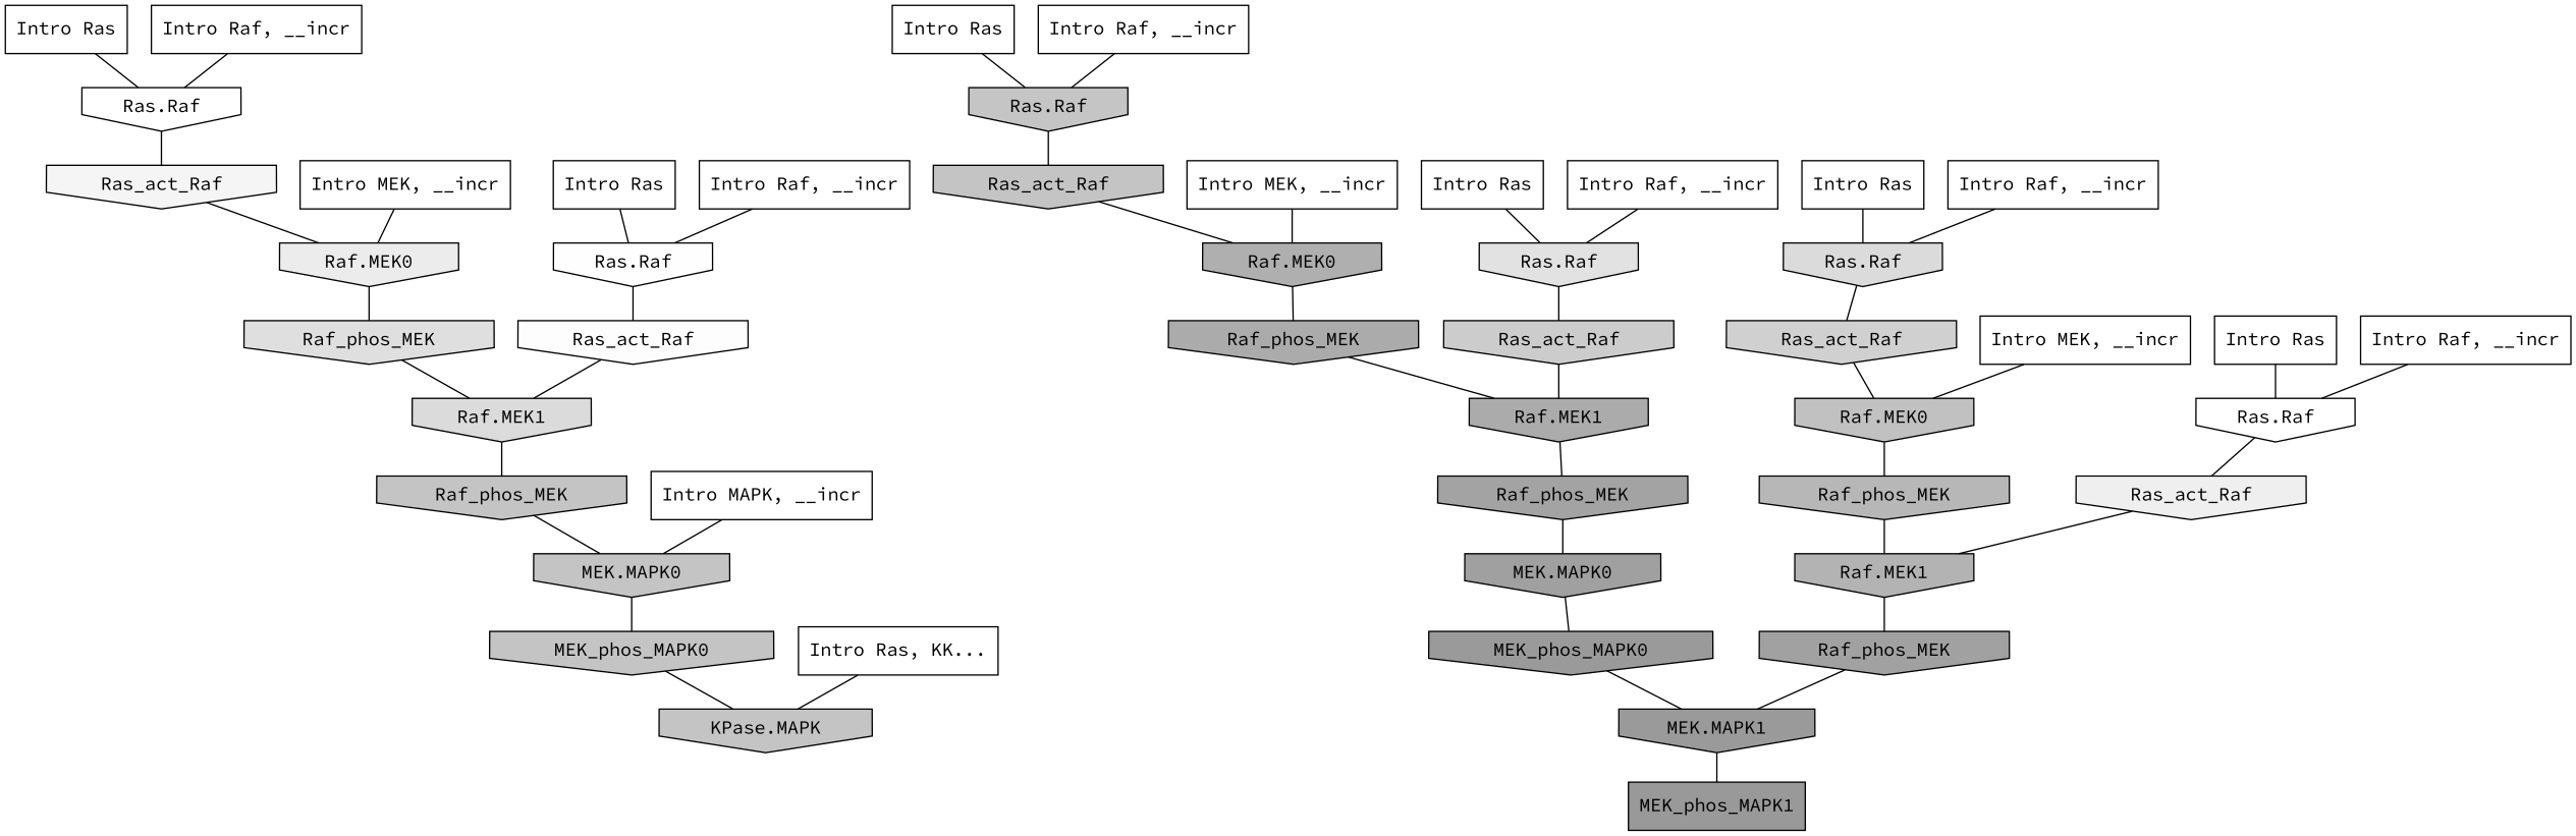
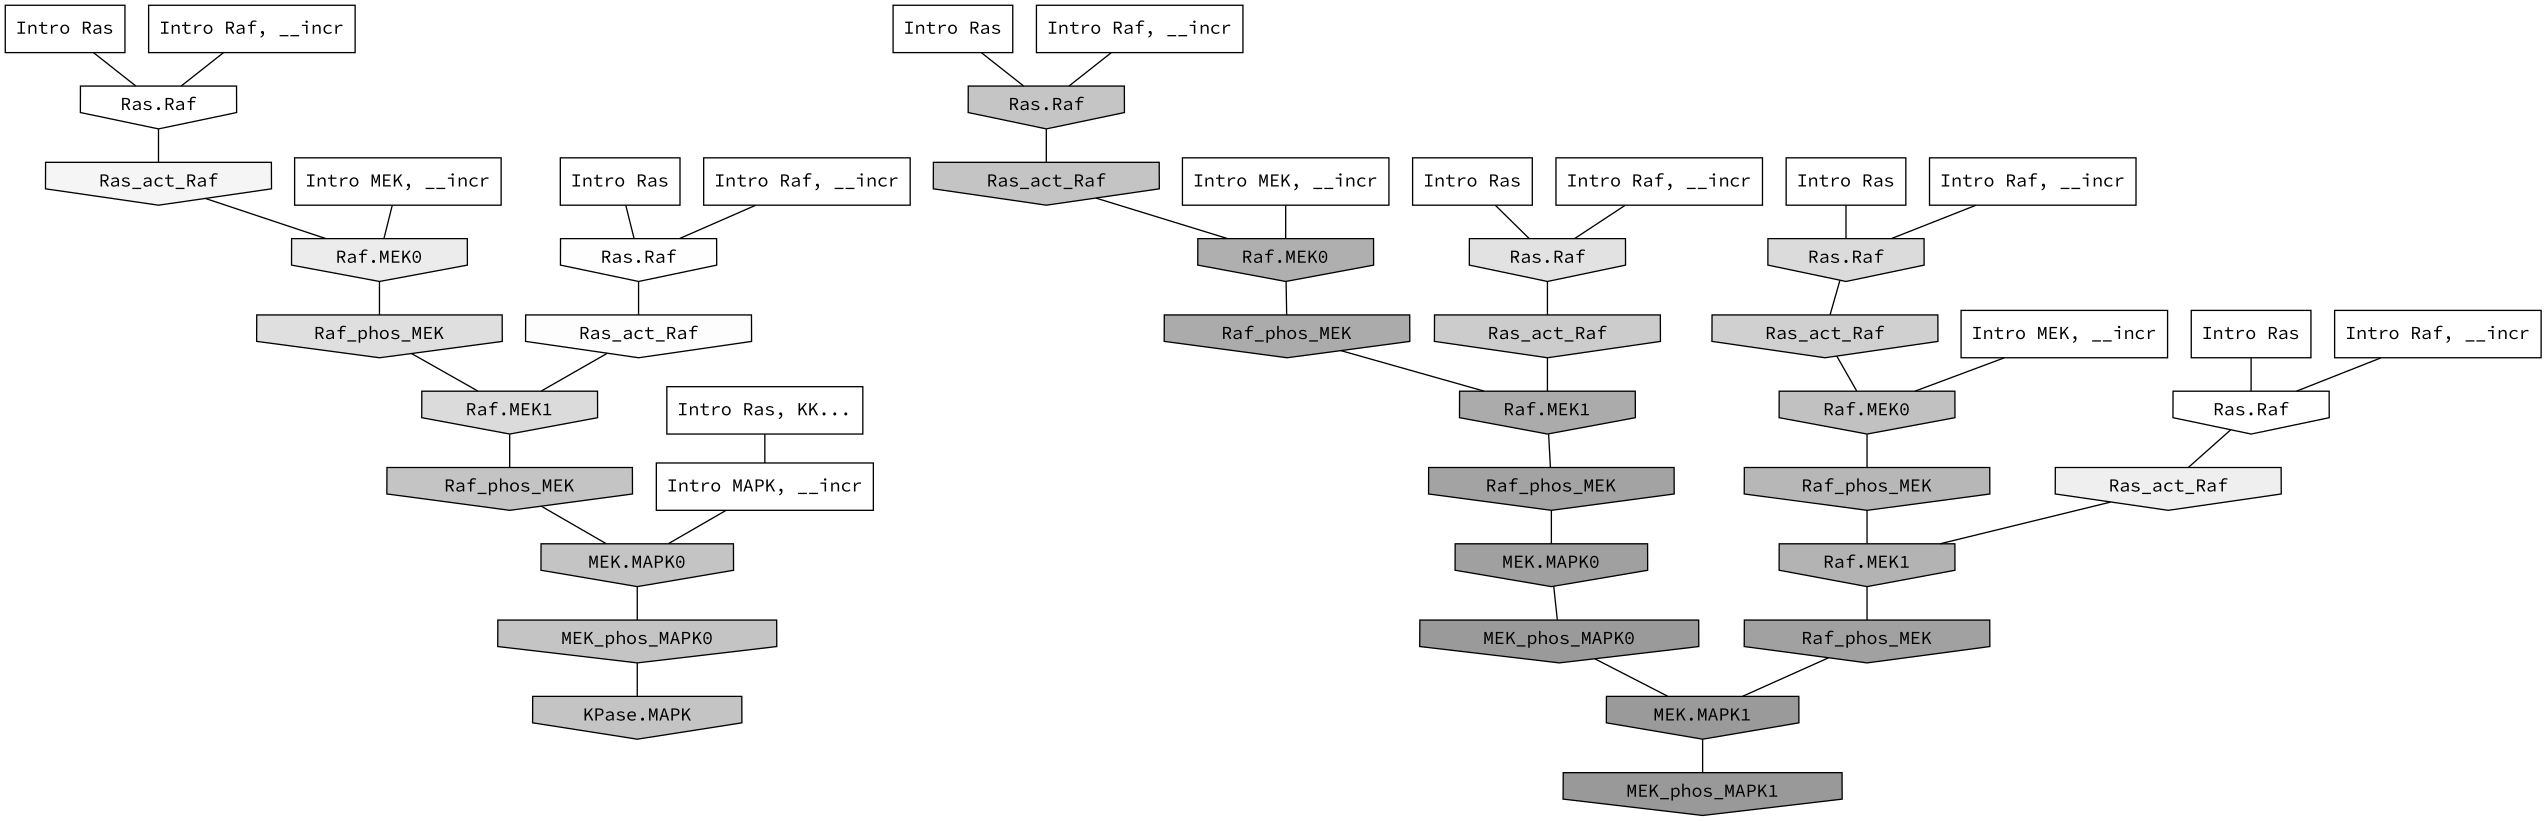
  digraph {
    fontname="Source Code Pro"
    rankdir=TB
    ranksep=0.30
    node [fillcolor="0.000 0.000 1.000" fontname="Source Code Pro" shape=invhouse style=filled]
    edge [color="0.000 0.000 0.000" dir=none fontname="Source Code Pro"]
    n1 [label="Intro Ras" shape=rectangle]
    n2 [label="Ras.Raf"]
    n3 [fillcolor="0.000 0.000 0.959" label=Ras_act_Raf]
    n4 [label="Intro Ras" shape=rectangle]
    n5 [fillcolor="0.000 0.000 0.885" label="Ras.Raf"]
    n6 [fillcolor="0.000 0.000 0.799" label=Ras_act_Raf]
    n7 [label="Intro Ras" shape=rectangle]
    n8 [fillcolor="0.000 0.000 0.773" label="Ras.Raf"]
    n9 [fillcolor="0.000 0.000 0.769" label=Ras_act_Raf]
    n10 [label="Intro Ras" shape=rectangle]
    n11 [fillcolor="0.000 0.000 0.857" label="Ras.Raf"]
    n12 [fillcolor="0.000 0.000 0.816" label=Ras_act_Raf]
    n13 [label="Intro Ras" shape=rectangle]
    n14 [label="Ras.Raf"]
    n15 [fillcolor="0.000 0.000 0.937" label=Ras_act_Raf]
    n16 [label="Intro Ras" shape=rectangle]
    n17 [fillcolor="0.000 0.000 0.995" label="Ras.Raf"]
    n18 [fillcolor="0.000 0.000 0.989" label=Ras_act_Raf]
    n19 [label="Intro Raf, __incr" shape=rectangle]
    n20 [label="Intro Raf, __incr" shape=rectangle]
    n21 [label="Intro Raf, __incr" shape=rectangle]
    n22 [label="Intro Raf, __incr" shape=rectangle]
    n23 [label="Intro Raf, __incr" shape=rectangle]
    n24 [label="Intro Raf, __incr" shape=rectangle]
    n25 [label="Intro MEK, __incr" shape=rectangle]
    n26 [fillcolor="0.000 0.000 0.755" label="Raf.MEK0"]
    n27 [fillcolor="0.000 0.000 0.716" label=Raf_phos_MEK]
    n28 [label="Intro MEK, __incr" shape=rectangle]
    n29 [fillcolor="0.000 0.000 0.925" label="Raf.MEK0"]
    n30 [fillcolor="0.000 0.000 0.872" label=Raf_phos_MEK]
    n31 [label="Intro MEK, __incr" shape=rectangle]
    n32 [fillcolor="0.000 0.000 0.687" label="Raf.MEK0"]
    n33 [fillcolor="0.000 0.000 0.671" label=Raf_phos_MEK]
    n34 [label="Intro MAPK, __incr" shape=rectangle]
    n35 [fillcolor="0.000 0.000 0.768" label="MEK.MAPK0"]
    n36 [fillcolor="0.000 0.000 0.767" label=MEK_phos_MAPK0]
    n37 [label="Intro Ras, KK..." shape=rectangle]
    n38 [fillcolor="0.000 0.000 0.766" label="KPase.MAPK"]
    n39 [fillcolor="0.000 0.000 0.702" label="Raf.MEK1"]
    n40 [fillcolor="0.000 0.000 0.858" label="Raf.MEK1"]
    n41 [fillcolor="0.000 0.000 0.768" label=Raf_phos_MEK]
    n42 [fillcolor="0.000 0.000 0.632" label=Raf_phos_MEK]
    n43 [fillcolor="0.000 0.000 0.668" label="Raf.MEK1"]
    n44 [fillcolor="0.000 0.000 0.640" label=Raf_phos_MEK]
    n45 [fillcolor="0.000 0.000 0.605" label="MEK.MAPK1"]
    n46 [fillcolor="0.000 0.000 0.627" label="MEK.MAPK0"]
    n47 [fillcolor="0.000 0.000 0.605" label=MEK_phos_MAPK0]
-   n48 [fillcolor="0.000 0.000 0.600" label=MEK_phos_MAPK1 shape=box]
+   n48 [fillcolor="0.000 0.000 0.600" label=MEK_phos_MAPK1]
    n1 -> n2
    n2 -> n3
    n3 -> n29
    n4 -> n5
    n5 -> n6
    n6 -> n43
    n7 -> n8
    n8 -> n9
    n9 -> n32
    n10 -> n11
    n11 -> n12
    n12 -> n26
    n13 -> n14
    n14 -> n15
    n15 -> n39
    n16 -> n17
    n17 -> n18
    n18 -> n40
    n19 -> n17
    n20 -> n14
    n21 -> n8
    n22 -> n5
    n23 -> n2
    n24 -> n11
    n25 -> n26
    n26 -> n27
    n27 -> n39
    n28 -> n29
    n29 -> n30
    n30 -> n40
    n31 -> n32
    n32 -> n33
    n33 -> n43
    n34 -> n35
    n35 -> n36
    n36 -> n38
-   n37 -> n38
+   n37 -> n34
    n39 -> n42
    n40 -> n41
    n41 -> n35
    n42 -> n45
    n43 -> n44
    n44 -> n46
    n45 -> n48
    n46 -> n47
    n47 -> n45
  }
